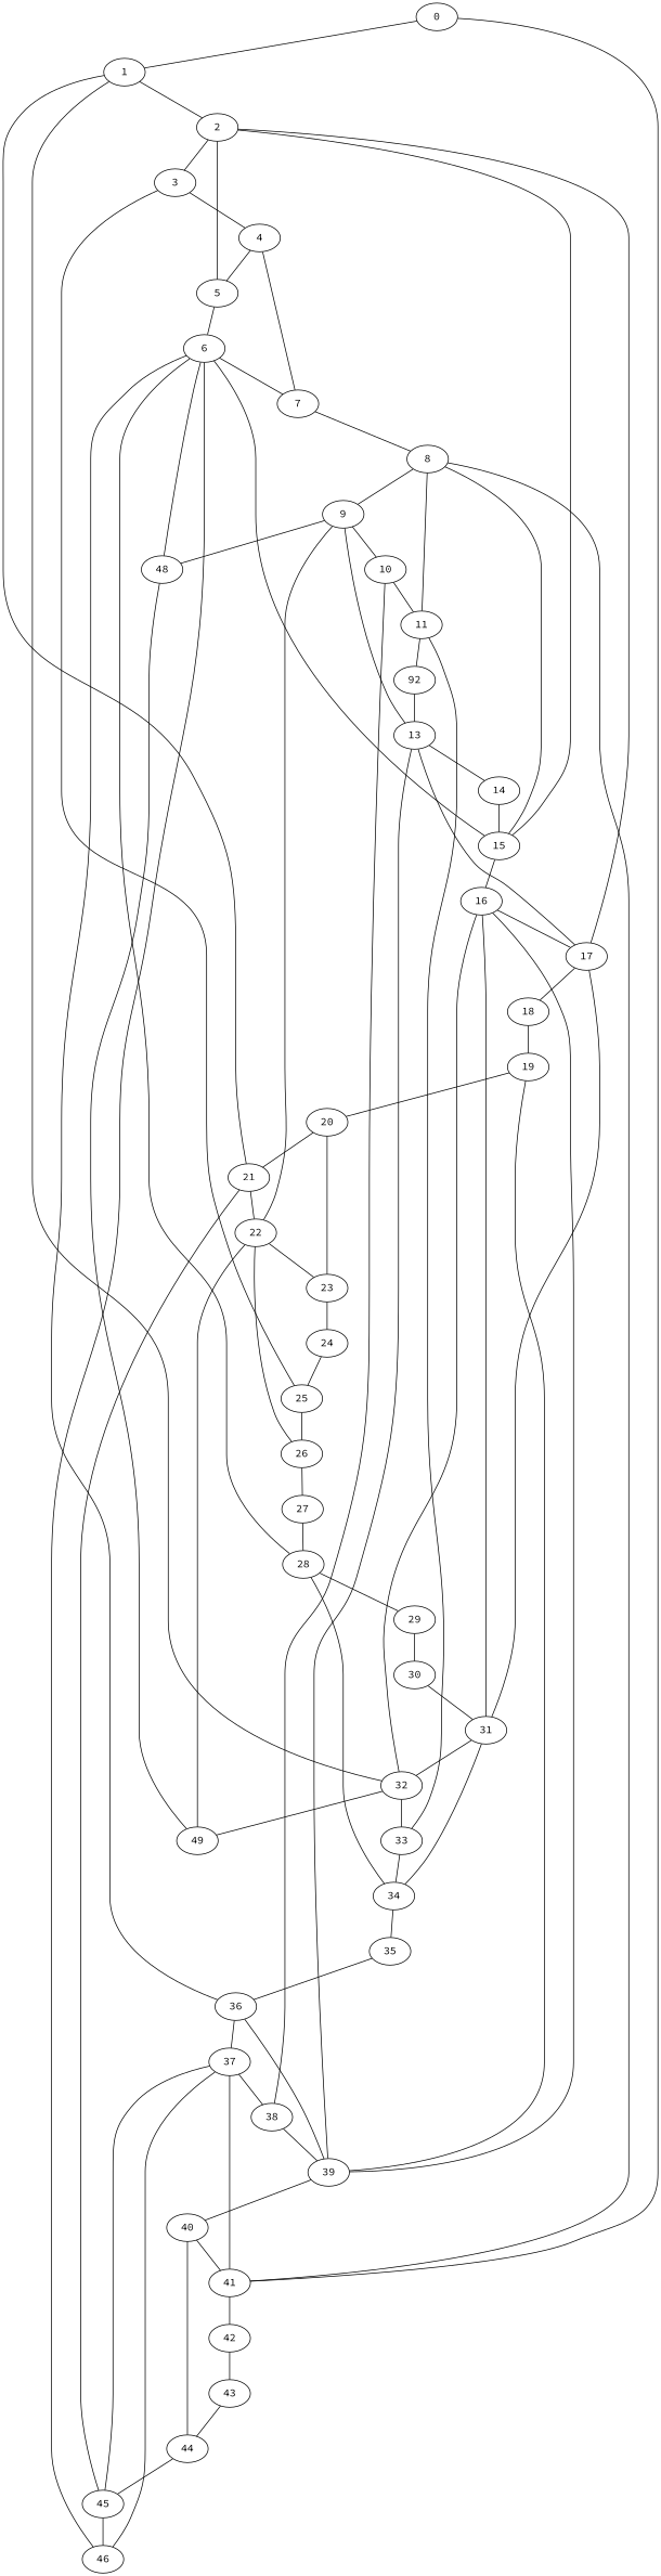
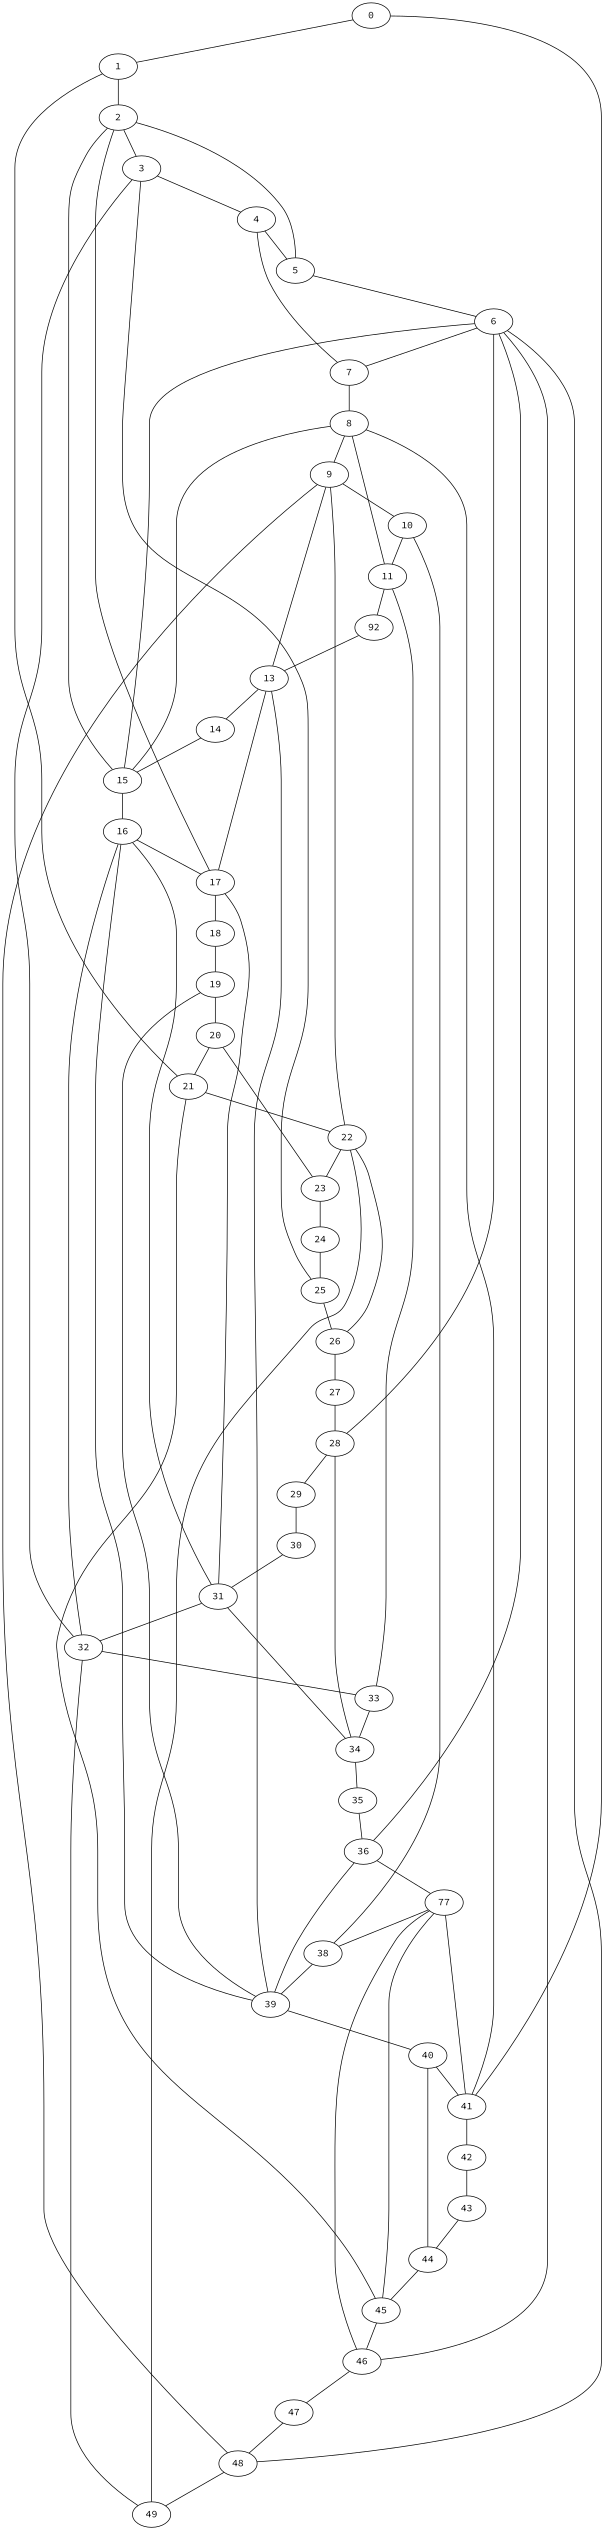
  graph {
    fontname="Source Code Pro"
    node [fontname="Source Code Pro"]
    edge [fontname="Source Code Pro"]
    0
    1
    41
    2
    21
    42
    3
    5
    17
    15
    22
    45
    43
    4
    25
    32
    6
    31
    18
    16
    26
    49
    23
    46
    7
    33
    28
    36
    48
    34
    19
    39
    8
    27
    9
    11
    29
-   37
+   37 [label=77]
+   47
    30
    35
    40
    38
    10
    13
    n46 [label=92]
    14
    24
    44
    20
    0 -- 1
    0 -- 41
    1 -- 2
    1 -- 21
    41 -- 42
    2 -- 3
    2 -- 5
    2 -- 17
    2 -- 15
    21 -- 22
    21 -- 45
    42 -- 43
    3 -- 4
    3 -- 25
-   1 -- 32
+   3 -- 32
    5 -- 6
    17 -- 31
    17 -- 18
    15 -- 16
    22 -- 26
    22 -- 49
    22 -- 23
    45 -- 46
    43 -- 44
    4 -- 5
    4 -- 7
    25 -- 26
    32 -- 49
    32 -- 33
    6 -- 15
    6 -- 46
    6 -- 7
    6 -- 28
    6 -- 36
    6 -- 48
    31 -- 32
    31 -- 34
    18 -- 19
    16 -- 17
    16 -- 32
    16 -- 31
    16 -- 39
    26 -- 27
    23 -- 24
+   46 -- 47
    7 -- 8
    33 -- 34
    28 -- 34
    28 -- 29
    36 -- 39
    36 -- 37
    48 -- 49
    34 -- 35
    19 -- 39
    19 -- 20
    39 -- 40
    8 -- 41
    8 -- 15
    8 -- 9
    8 -- 11
    27 -- 28
    9 -- 22
    9 -- 48
    9 -- 10
    9 -- 13
    11 -- 33
    11 -- n46
    29 -- 30
    37 -- 41
    37 -- 45
    37 -- 46
    37 -- 38
+   47 -- 48
    30 -- 31
    35 -- 36
    40 -- 41
    40 -- 44
    38 -- 39
    10 -- 11
    10 -- 38
    13 -- 17
    13 -- 39
    13 -- 14
    n46 -- 13
    14 -- 15
    24 -- 25
    44 -- 45
    20 -- 21
    20 -- 23
  }
